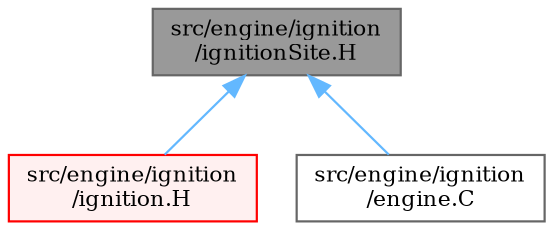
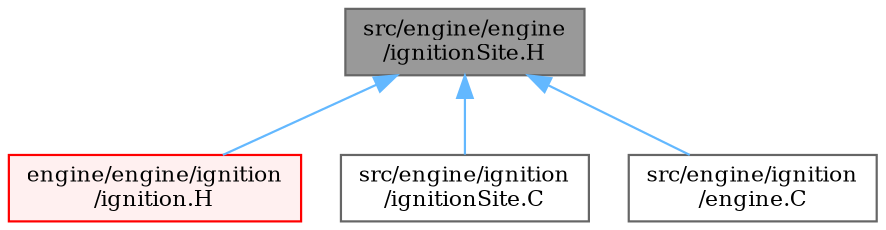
  digraph {
    fontname="DejaVu Serif"
    node [color=grey40 fillcolor=white fontname="DejaVu Serif" fontsize=10 shape=box style=filled]
    edge [color=steelblue1 dir=back fontname="DejaVu Serif" fontsize=10 labelfontname=Helvetica labelfontsize=10 style=solid]
-   n1 [color=gray40 fillcolor=grey60 fontcolor=black height=0.2 label="src/engine/ignition\l/ignitionSite.H" width=0.4]
-   n2 [color=red fillcolor="#FFF0F0" height=0.2 label="src/engine/ignition\l/ignition.H" width=0.4]
+   n1 [color=gray40 fillcolor=grey60 fontcolor=black height=0.2 label="src/engine/engine\l/ignitionSite.H" width=0.4]
+   n2 [color=red fillcolor="#FFF0F0" height=0.2 label="engine/engine/ignition\l/ignition.H" width=0.4]
+   n3 [height=0.2 label="src/engine/ignition\l/ignitionSite.C" width=0.4]
    n4 [height=0.2 label="src/engine/ignition\l/engine.C" width=0.4]
    n1 -> n2
+   n1 -> n3
    n1 -> n4
  }
